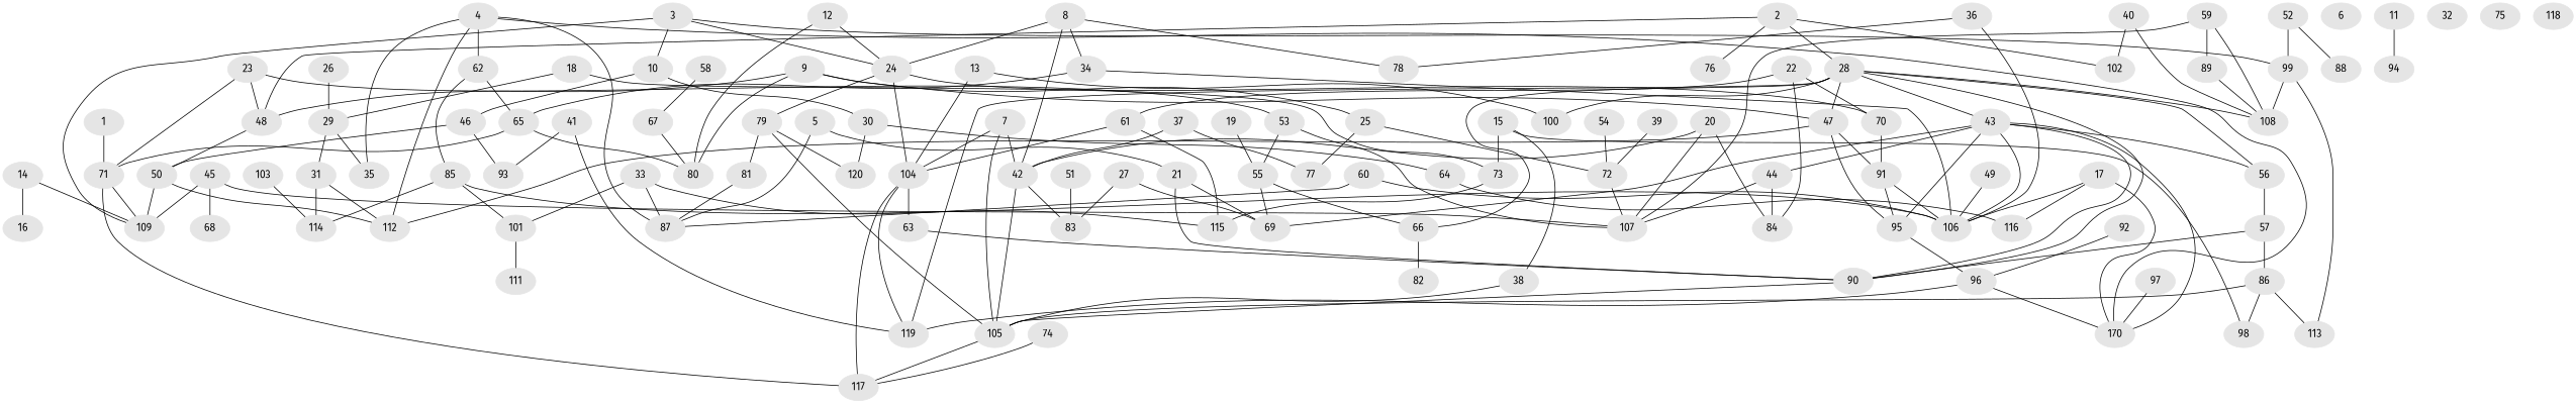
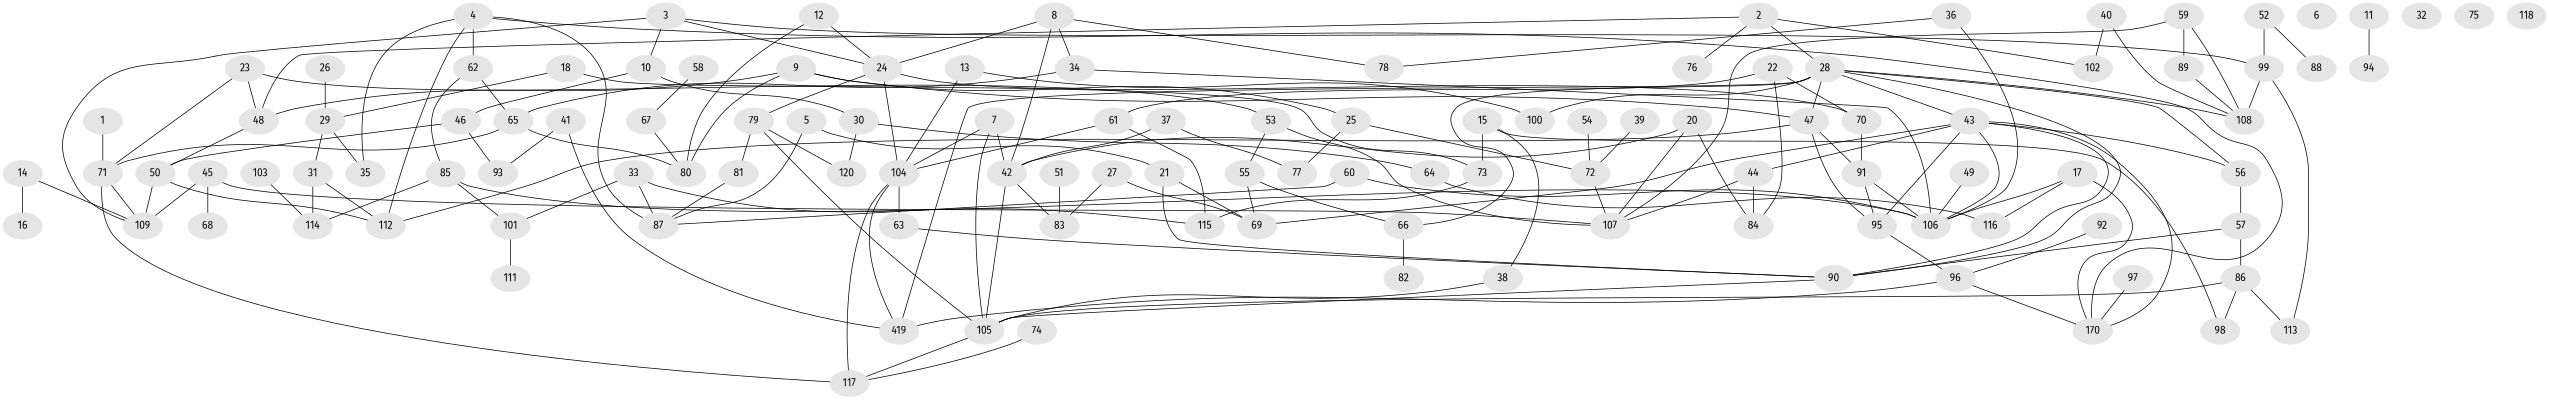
  graph {
    fontname="Fira Sans"
    node [color=gray90 fontname="Fira Sans" style=filled]
    edge [fontname="Fira Sans"]
    1
    71
    109
    117
    2
    28
    48
    76
    102
    47
    100
    90
    43
    56
    66
    108
-   119
+   119 [label=419]
    50
    3
    10
    24
    99
    30
    46
    104
    70
    79
    113
    4
    35
    62
    87
    n33 [label=170]
    112
    65
    85
    5
    21
    69
    6
    7
    42
    105
    83
    63
    8
    34
    78
    106
    9
    25
    80
    72
    77
    95
    91
    64
    120
    93
    11
    94
    12
    13
    14
    16
    15
    38
    73
    98
    115
    17
    116
    18
    29
    31
-   19
    55
    20
    84
    107
    22
    61
    23
    53
    81
    26
    27
    44
    57
    82
    114
    32
    33
    101
    111
    36
    37
    39
    40
    41
    96
    45
    68
    49
    51
    52
    88
    54
    86
    58
    67
    59
    89
    60
    74
    75
    92
    97
    103
    118
    1 -- 71
    71 -- 109
    71 -- 117
    2 -- 28
    2 -- 48
    2 -- 76
    2 -- 102
    28 -- 47
    28 -- 100
    28 -- 90
    28 -- 43
    28 -- 56
    28 -- 66
    28 -- 108
    28 -- 119
    48 -- 50
    47 -- 112
    47 -- 95
    47 -- 91
    90 -- 105
    43 -- 90
    43 -- 56
    43 -- n33
    43 -- 69
    43 -- 106
    43 -- 95
    43 -- 44
    56 -- 57
    66 -- 82
    50 -- 109
    50 -- 112
    3 -- 109
    3 -- 10
    3 -- 24
    3 -- 99
    10 -- 30
    10 -- 46
    24 -- 104
    24 -- 70
    24 -- 79
    99 -- 108
    99 -- 113
    30 -- 64
    30 -- 120
    46 -- 50
    46 -- 93
    104 -- 117
    104 -- 119
    104 -- 63
    70 -- 91
    79 -- 105
    79 -- 120
    79 -- 81
    4 -- 35
    4 -- 62
    4 -- 87
    4 -- n33
    4 -- 112
    62 -- 65
    62 -- 85
    65 -- 71
    65 -- 80
    85 -- 106
    85 -- 114
    85 -- 101
    5 -- 87
    5 -- 21
    21 -- 90
    21 -- 69
    7 -- 104
    7 -- 42
    7 -- 105
    42 -- 105
    42 -- 83
    105 -- 117
    63 -- 90
    8 -- 24
    8 -- 42
    8 -- 34
    8 -- 78
    34 -- 65
    34 -- 106
    9 -- 48
    9 -- 47
    9 -- 25
    9 -- 80
    25 -- 72
    25 -- 77
    72 -- 107
    95 -- 96
    91 -- 106
    91 -- 95
    64 -- 116
    11 -- 94
    12 -- 24
    12 -- 80
    13 -- 100
    13 -- 104
    14 -- 109
    14 -- 16
    15 -- 38
    15 -- 73
    15 -- 98
    38 -- 105
    73 -- 115
    17 -- n33
    17 -- 106
    17 -- 116
    18 -- 73
    18 -- 29
    29 -- 35
    29 -- 31
    31 -- 112
    31 -- 114
-   19 -- 55
    55 -- 66
    55 -- 69
    20 -- 42
    20 -- 84
    20 -- 107
    22 -- 70
    22 -- 84
    22 -- 61
    61 -- 104
    61 -- 115
    23 -- 71
    23 -- 48
    23 -- 53
    53 -- 55
    53 -- 107
    81 -- 87
    26 -- 29
    27 -- 69
    27 -- 83
    44 -- 84
    44 -- 107
    57 -- 90
    57 -- 86
    33 -- 87
    33 -- 115
    33 -- 101
    101 -- 111
    36 -- 78
    36 -- 106
    37 -- 42
    37 -- 77
    39 -- 72
    40 -- 102
    40 -- 108
    41 -- 119
    41 -- 93
    96 -- 119
    96 -- n33
    45 -- 109
    45 -- 107
    45 -- 68
    49 -- 106
    51 -- 83
    52 -- 99
    52 -- 88
    54 -- 72
    86 -- 113
    86 -- 105
    86 -- 98
    58 -- 67
    67 -- 80
    59 -- 108
    59 -- 107
    59 -- 89
    89 -- 108
    60 -- 87
    60 -- 106
    74 -- 117
    92 -- 96
    97 -- n33
    103 -- 114
  }
